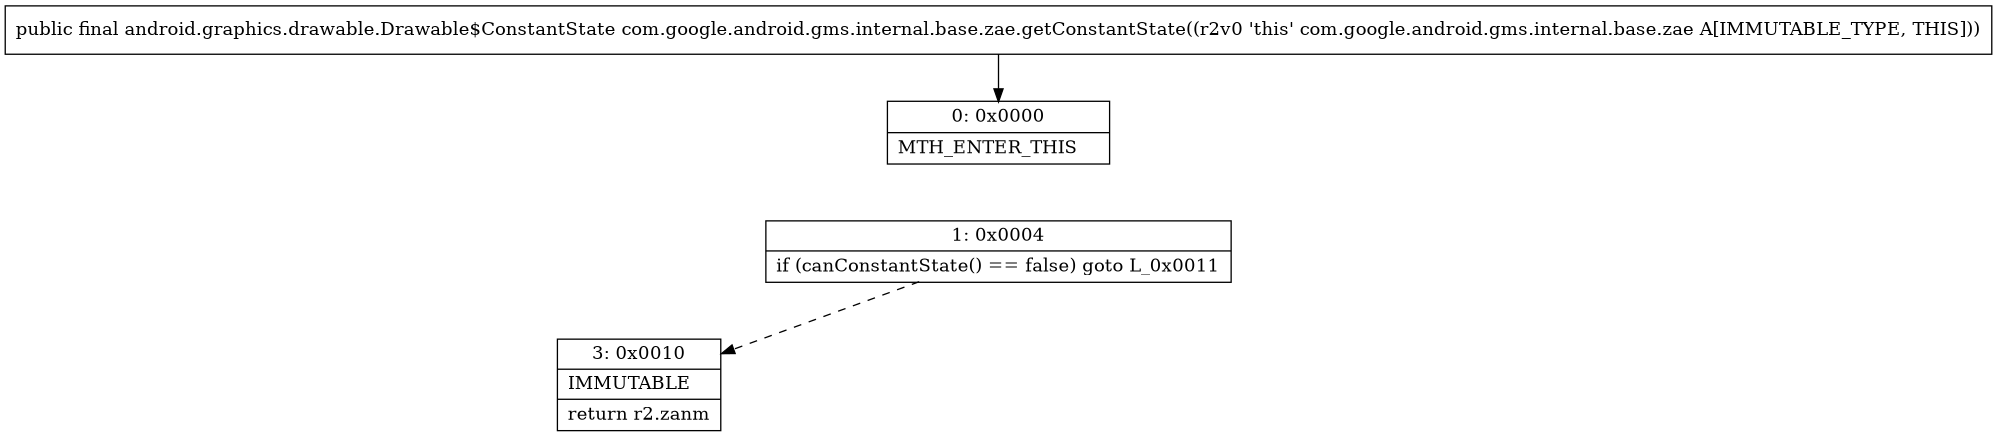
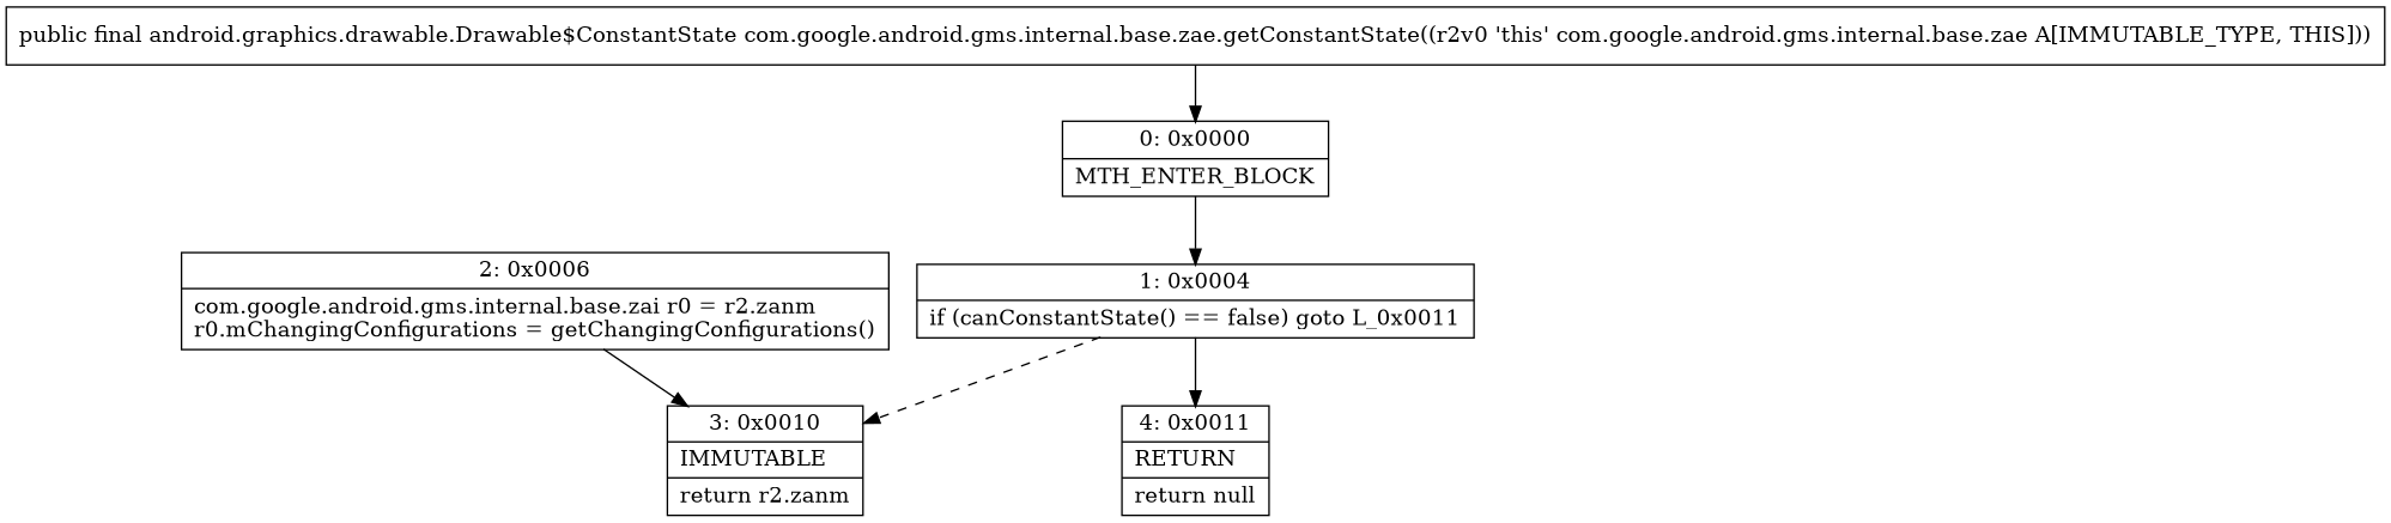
  digraph {
    node [shape=record]
-   n1 [label="{0\:\ 0x0000|MTH_ENTER_THIS\l}"]
+   n1 [label="{0\:\ 0x0000|MTH_ENTER_BLOCK\l}"]
    n2 [label="{1\:\ 0x0004|if (canConstantState() == false) goto L_0x0011\l}"]
+   n3 [label="{4\:\ 0x0011|RETURN\l|return null\l}"]
    n4 [label="{3\:\ 0x0010|IMMUTABLE\l|return r2.zanm\l}"]
+   n5 [label="{2\:\ 0x0006|com.google.android.gms.internal.base.zai r0 = r2.zanm\lr0.mChangingConfigurations = getChangingConfigurations()\l}"]
    n6 [label="{public final android.graphics.drawable.Drawable$ConstantState com.google.android.gms.internal.base.zae.getConstantState((r2v0 'this' com.google.android.gms.internal.base.zae A[IMMUTABLE_TYPE, THIS])) }"]
+   n1 -> n2
+   n2 -> n3
    n2 -> n4 [style=dashed]
+   n5 -> n4
    n6 -> n1
  }
